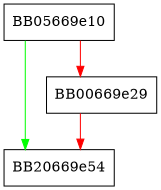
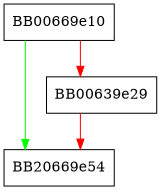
  digraph {
    splines=ortho
    node [shape=box]
    edge [color=red]
    n1 [label=BB20669e54]
-   BB00669e10 [label=BB05669e10]
-   BB00669e29
+   BB00669e10
+   BB00669e29 [label=BB00639e29]
    BB00669e10 -> n1 [color=green]
    BB00669e10 -> BB00669e29
    BB00669e29 -> n1
  }
